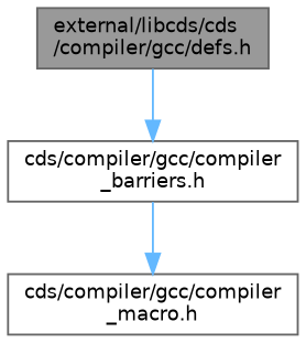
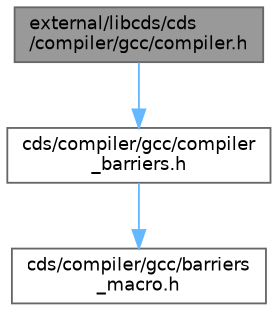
  digraph {
    node [color=grey40 fillcolor=white fontname=Helvetica fontsize=10 shape=box style=filled]
    edge [color=steelblue1 fontname=Helvetica fontsize=10 labelfontname=Helvetica labelfontsize=10 style=solid]
-   n1 [color=gray40 fillcolor=grey60 fontcolor=black height=0.2 label="external/libcds/cds\l/compiler/gcc/defs.h" width=0.4]
+   n1 [color=gray40 fillcolor=grey60 fontcolor=black height=0.2 label="external/libcds/cds\l/compiler/gcc/compiler.h" width=0.4]
    n2 [height=0.2 label="cds/compiler/gcc/compiler\l_barriers.h" width=0.4]
-   n3 [height=0.2 label="cds/compiler/gcc/compiler\l_macro.h" width=0.4]
+   n3 [height=0.2 label="cds/compiler/gcc/barriers\l_macro.h" width=0.4]
    n1 -> n2
    n2 -> n3
  }
